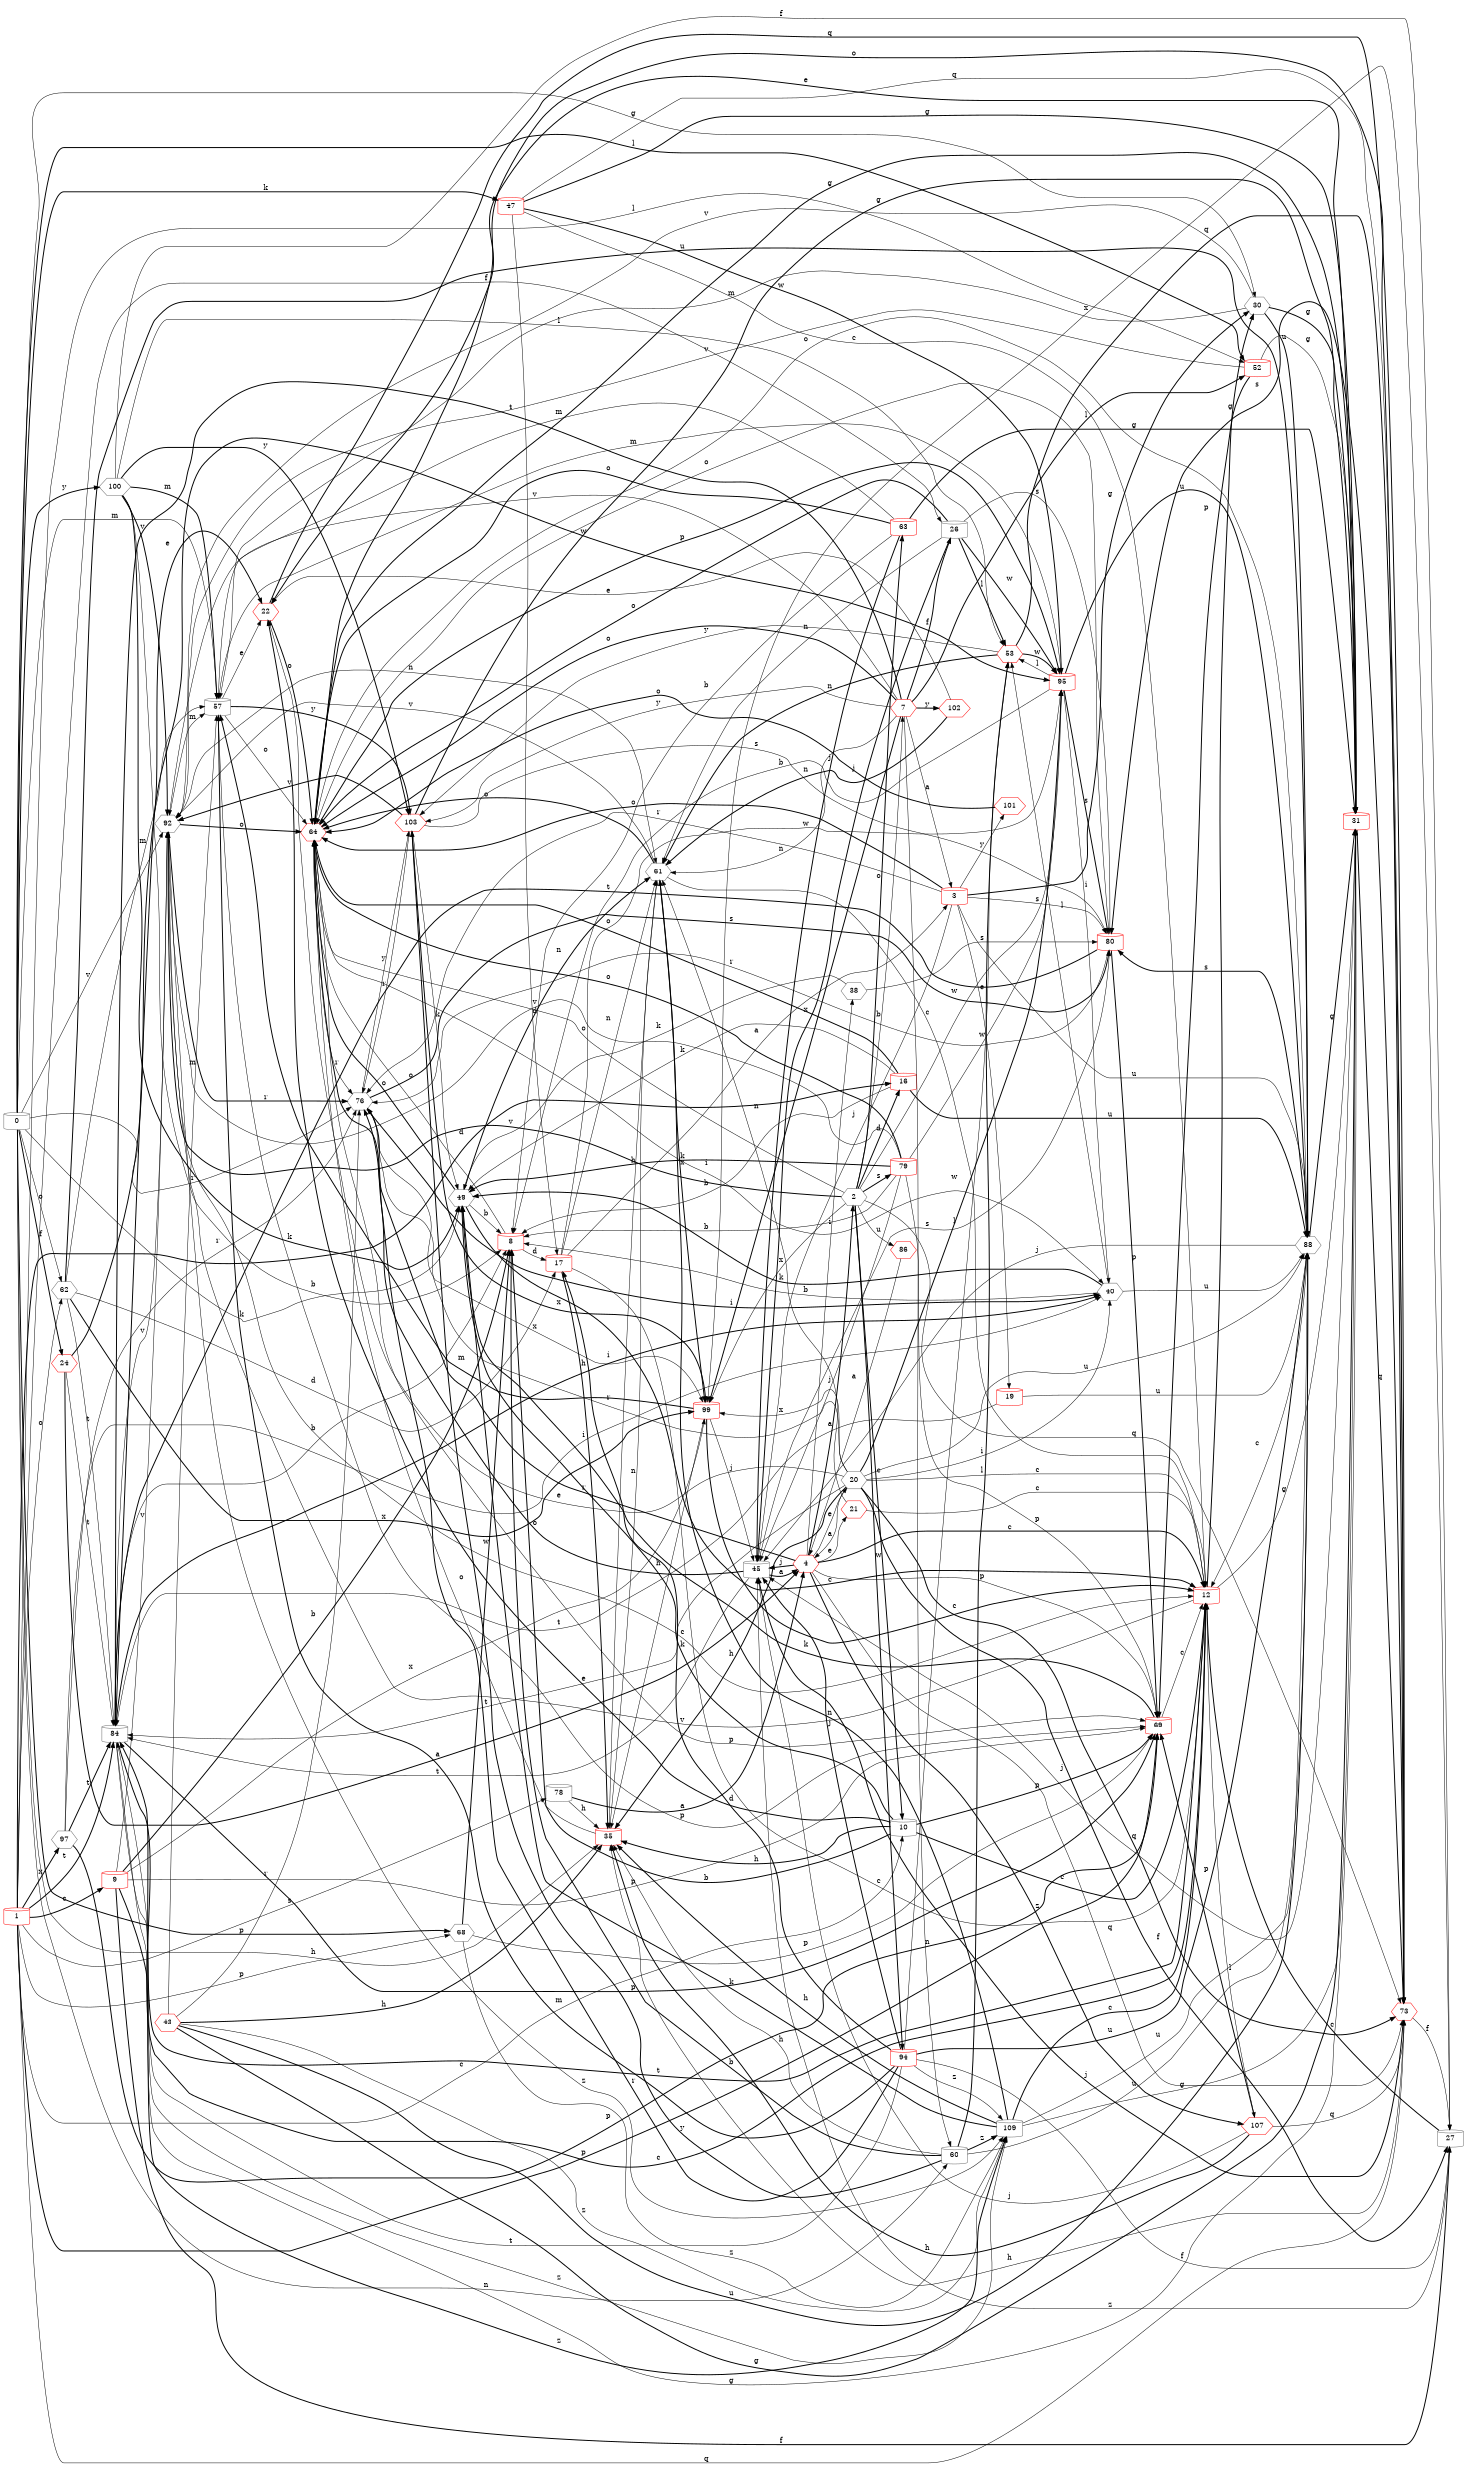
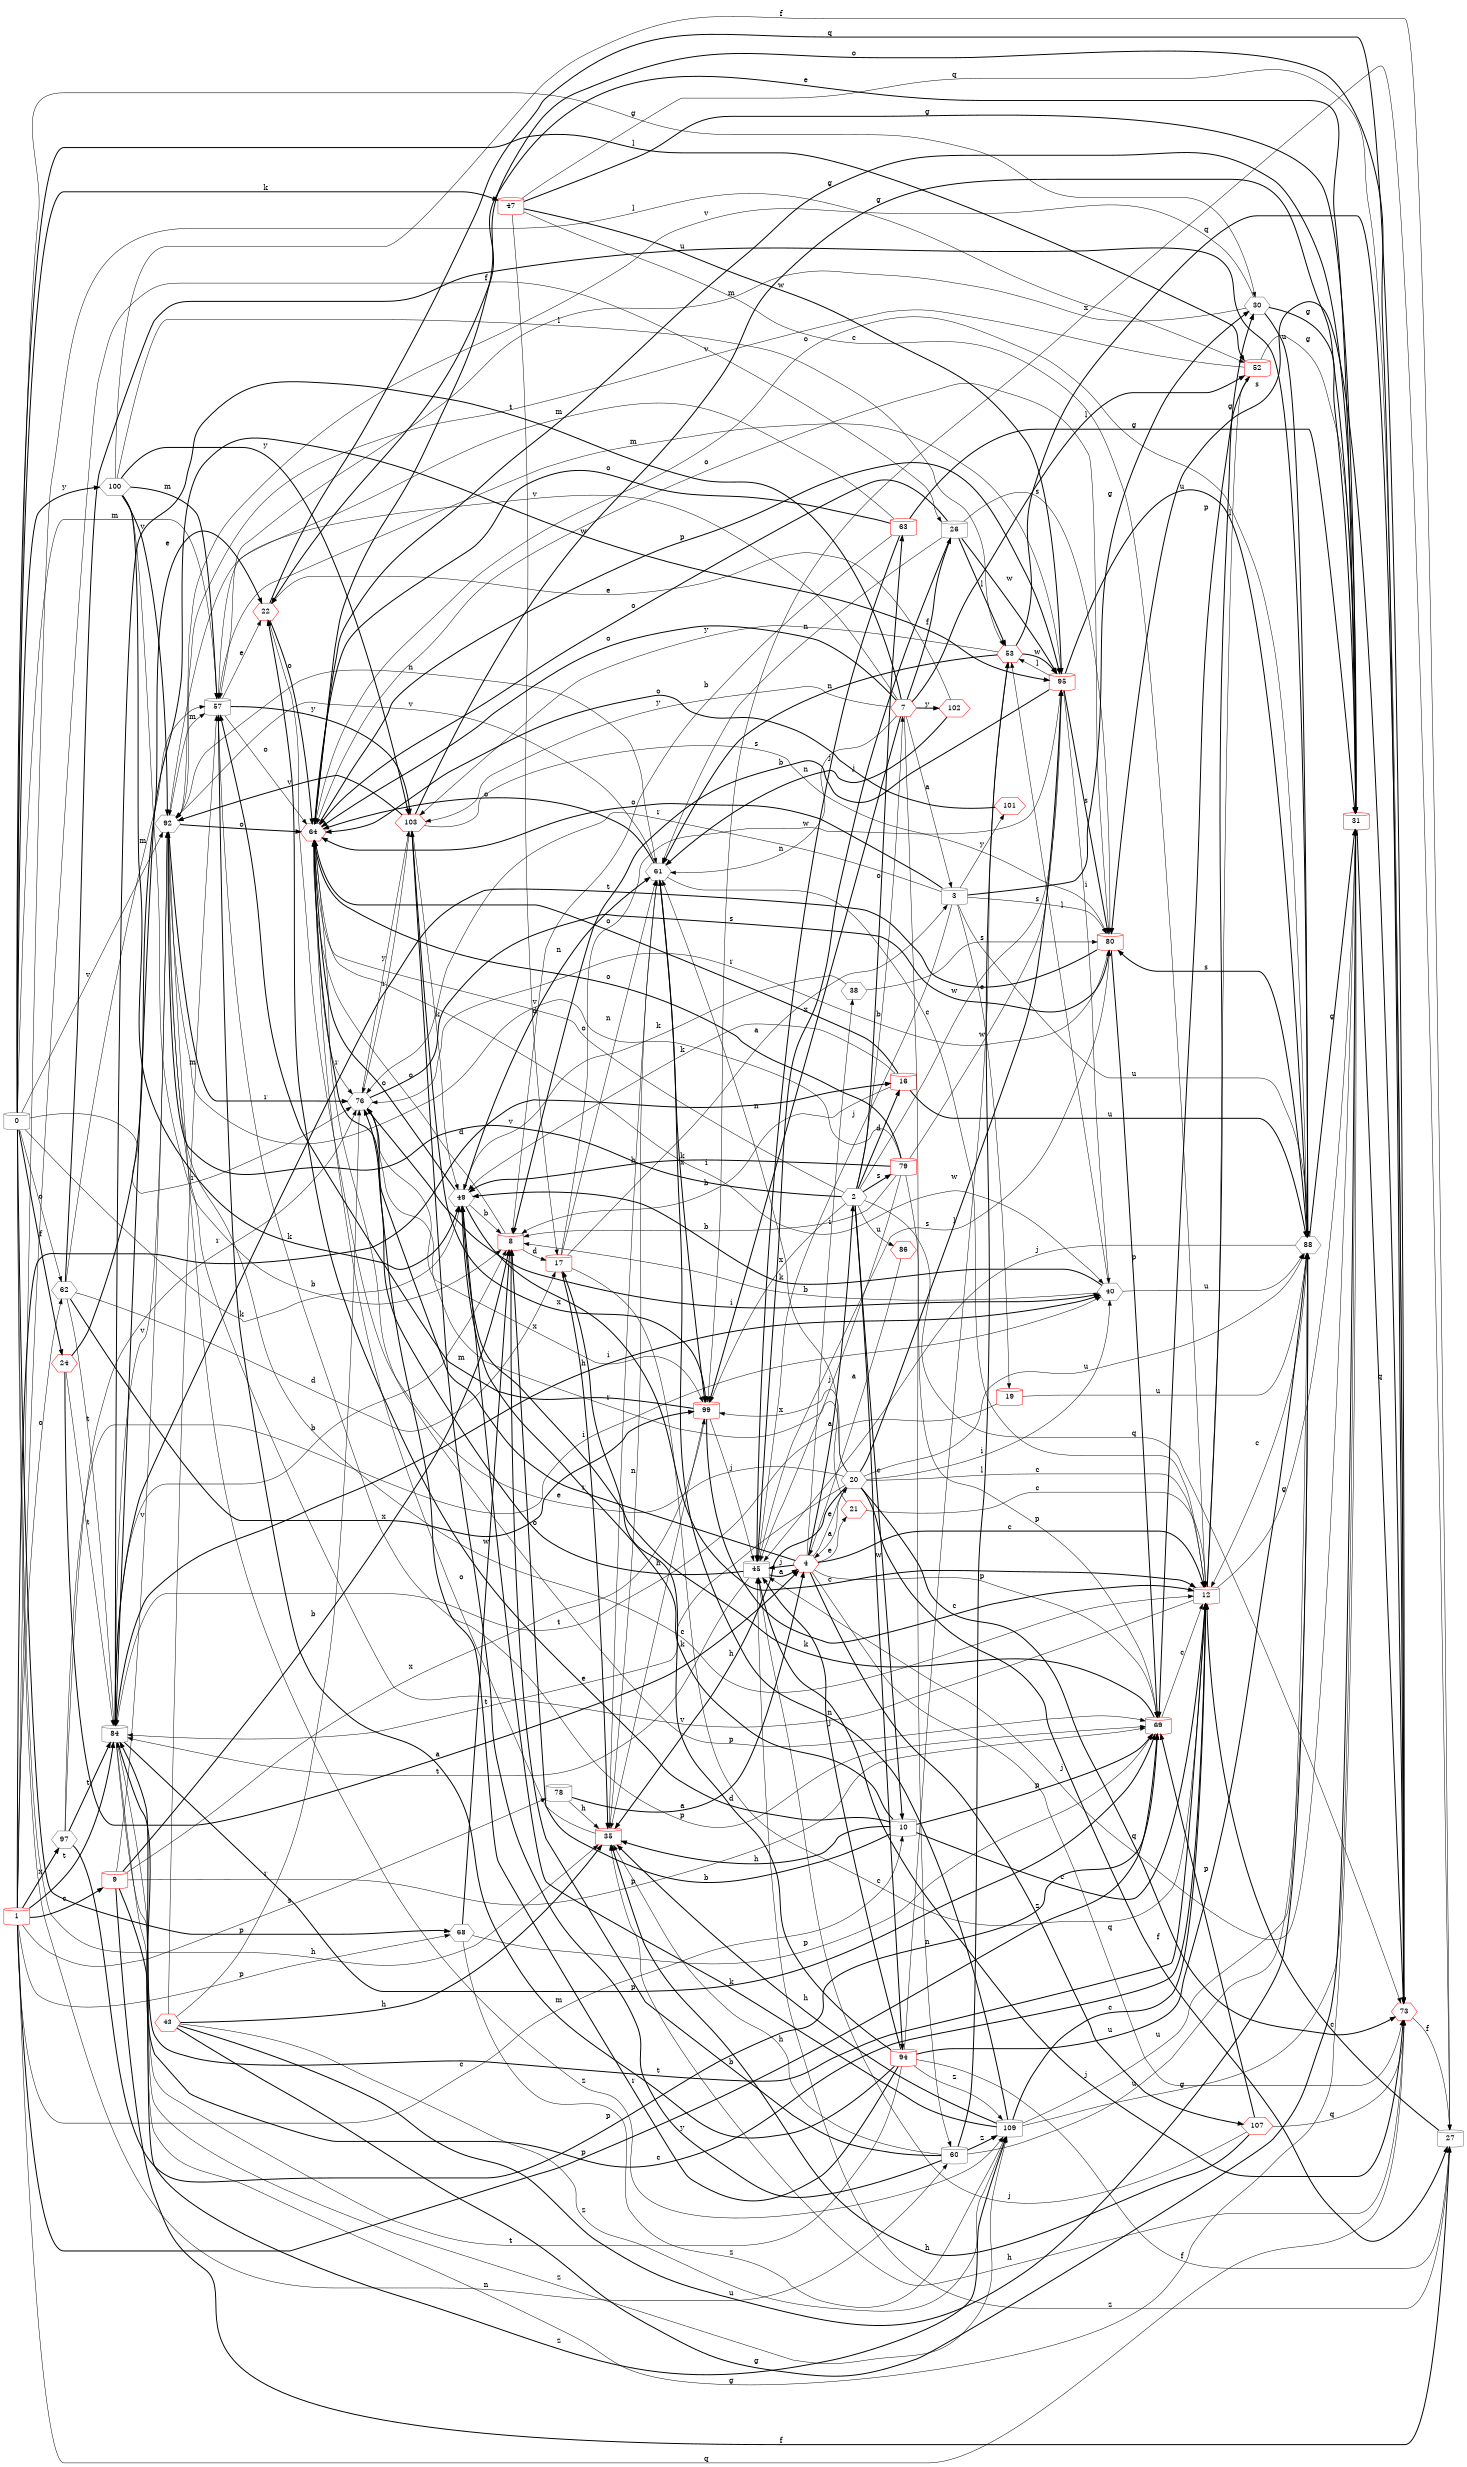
  strict digraph {
    rankdir=LR
    node [color=red shape=cylinder]
    edge [style=solid]
    0 [color=gray40]
    24 [shape=hexagon]
    30 [color=gray40 shape=hexagon]
    35
    47
    49 [color=gray40 shape=hexagon]
    52
    57 [color=gray40]
    60 [color=gray40]
    62 [color=gray40 shape=hexagon]
    68 [color=gray40 shape=hexagon]
    76 [color=gray40 shape=hexagon]
    92 [color=gray40 shape=hexagon]
    100 [color=gray40 shape=hexagon]
    84 [color=gray40]
    4 [shape=hexagon]
    22 [shape=hexagon]
    88 [color=gray40 shape=hexagon]
    31
    64 [shape=hexagon]
    61 [color=gray40 shape=hexagon]
    43 [shape=hexagon]
    109 [color=gray40]
    73 [shape=hexagon]
    95
    12
    17
    8
    69
    103 [shape=hexagon]
    53 [shape=hexagon]
    99
    80
    40 [color=gray40 shape=hexagon]
    27 [color=gray40]
    1
    9
    10 [color=gray40]
    16
    26 [color=gray40]
    78 [color=gray40]
    97 [color=gray40 shape=hexagon]
    45 [color=gray40]
    2 [color=gray40 shape=hexagon]
    7 [shape=hexagon]
    63
    79
    86 [shape=hexagon]
    94
-   3
+   3 [color=gray40]
    102 [shape=hexagon]
    19
    101 [shape=hexagon]
    20 [color=gray40 shape=hexagon]
    21 [shape=hexagon]
    38 [color=gray40 shape=hexagon]
    107 [shape=hexagon]
    0 -> 24 [label=f style=bold]
    0 -> 30 [label=g]
    0 -> 35 [label=h]
    0 -> 47 [label=k style=bold]
    0 -> 49 [label=k]
    0 -> 52 [label=l style=bold]
    0 -> 57 [label=m]
    0 -> 60 [label=n]
    0 -> 62 [label=o]
    0 -> 68 [label=p style=bold]
    0 -> 76 [label=r]
    0 -> 92 [label=v]
    0 -> 100 [label=y style=bold]
    24 -> 84 [label=t]
    24 -> 4 [label=a style=bold]
    24 -> 22 [label=e style=bold]
    30 -> 57 [label=m]
    30 -> 92 [label=v]
    30 -> 88 [label=u style=bold]
    30 -> 31 [label=g style=bold]
    35 -> 64 [label=o]
    35 -> 61 [label=n]
    47 -> 31 [label=g style=bold]
    47 -> 73 [label=q]
    47 -> 95 [label=w style=bold]
    47 -> 12 [label=c]
    47 -> 17 [label=d]
    49 -> 64 [label=o style=bold]
    49 -> 61 [label=n style=bold]
    49 -> 12 [label=c style=bold]
    49 -> 8 [label=b]
    52 -> 92 [label=v]
    52 -> 31 [label=g]
    52 -> 69 [label=p style=bold]
    57 -> 22 [label=e]
    57 -> 64 [label=o]
    57 -> 69 [label=p]
    57 -> 103 [label=y style=bold]
    60 -> 35 [label=h]
    60 -> 88 [label=u]
    60 -> 109 [label=z style=bold]
    60 -> 8 [label=b style=bold]
    60 -> 103 [label=y style=bold]
    60 -> 53 [label=l style=bold]
    62 -> 57 [label=m]
    62 -> 84 [label=t]
    62 -> 88 [label=u style=bold]
    62 -> 17 [label=d]
    62 -> 99 [label=x style=bold]
    68 -> 109 [label=z]
    68 -> 8 [label=w style=bold]
    68 -> 69 [label=p]
    76 -> 103 [label=y]
    76 -> 99 [label=x]
    76 -> 80 [label=s style=bold]
    76 -> 40 [label=i style=bold]
    92 -> 57 [label=m]
    92 -> 76 [label=r style=bold]
    92 -> 64 [label=o style=bold]
    92 -> 61 [label=n]
    92 -> 109 [label=z]
    92 -> 12 [label=c]
    100 -> 49 [label=k style=bold]
    100 -> 57 [label=m style=bold]
    100 -> 92 [label=v style=bold]
    100 -> 8 [label=b]
    100 -> 103 [label=y style=bold]
    100 -> 53 [label=l]
    100 -> 27 [label=f]
    84 -> 92 [label=v]
    84 -> 31 [label=g]
    84 -> 109 [label=z]
    84 -> 95 [label=w style=bold]
    84 -> 12 [label=c style=bold]
    84 -> 8 [label=b]
    84 -> 69 [label=p style=bold]
    84 -> 40 [label=i style=bold]
    4 -> 76 [label=r style=bold]
    4 -> 73 [label=q]
    4 -> 12 [label=c style=bold]
    4 -> 69 [label=p]
    4 -> 45 [label=j style=bold]
    4 -> 2 [label=a style=bold]
    4 -> 20 [label=e]
    4 -> 21 [label=e]
    4 -> 38 [label=i]
    4 -> 107 [label=z style=bold]
    22 -> 64 [label=o style=bold]
    22 -> 73 [label=q style=bold]
    88 -> 31 [label=g style=bold]
    88 -> 64 [label=o]
    88 -> 12 [label=c]
    88 -> 80 [label=s style=bold]
    88 -> 45 [label=j]
    31 -> 22 [label=e style=bold]
    31 -> 73 [label=q style=bold]
    31 -> 45 [label=j]
    64 -> 76 [label=r]
    64 -> 31 [label=g style=bold]
    64 -> 95 [label=p style=bold]
    64 -> 69 [label=p]
    64 -> 40 [label=i]
    61 -> 35 [label=h]
    61 -> 92 [label=v]
    61 -> 64 [label=o style=bold]
    61 -> 12 [label=c]
    61 -> 99 [label=x style=bold]
    43 -> 35 [label=h style=bold]
    43 -> 57 [label=m]
    43 -> 76 [label=r]
    43 -> 88 [label=u style=bold]
    43 -> 31 [label=g style=bold]
    43 -> 109 [label=z]
    109 -> 35 [label=h style=bold]
    109 -> 49 [label=k style=bold]
    109 -> 88 [label=u]
    109 -> 31 [label=g]
    109 -> 61 [label=n style=bold]
    109 -> 12 [label=c style=bold]
    73 -> 35 [label=h]
    73 -> 64 [label=o style=bold]
    73 -> 80 [label=s style=bold]
    73 -> 27 [label=f]
    73 -> 45 [label=j style=bold]
    95 -> 57 [label=m]
    95 -> 88 [label=u style=bold]
-   95 -> 8 [label=b]
+   95 -> 8 [label=b style=bold]
    95 -> 53 [label=l]
    95 -> 80 [label=s style=bold]
    95 -> 40 [label=i]
    12 -> 30 [label=g style=bold]
-   12 -> 107 [label=l]
+   12 -> 52 [label=l]
    12 -> 92 [label=v]
    12 -> 84 [label=t style=bold]
    12 -> 31 [label=g]
    17 -> 35 [label=h style=bold]
    17 -> 61 [label=n]
    17 -> 95 [label=w]
    17 -> 12 [label=c]
    17 -> 3 [label=a]
    8 -> 64 [label=o]
    8 -> 17 [label=d]
    69 -> 49 [label=k style=bold]
    69 -> 12 [label=c]
    103 -> 49 [label=k]
    103 -> 76 [label=r]
    103 -> 92 [label=v style=bold]
    103 -> 31 [label=g style=bold]
    103 -> 99 [label=x style=bold]
    103 -> 80 [label=s]
    53 -> 61 [label=n style=bold]
    53 -> 73 [label=q style=bold]
    53 -> 95 [label=w style=bold]
    53 -> 103 [label=y]
    99 -> 35 [label=h]
    99 -> 57 [label=m style=bold]
    99 -> 12 [label=c style=bold]
    99 -> 45 [label=j]
    80 -> 76 [label=r]
    80 -> 84 [label=t style=bold]
    80 -> 64 [label=o]
    80 -> 69 [label=p style=bold]
    40 -> 49 [label=k style=bold]
    40 -> 88 [label=u]
    40 -> 8 [label=b]
    40 -> 53 [label=l]
    27 -> 12 [label=c style=bold]
    27 -> 99 [label=x]
    27 -> 45 [label=z]
    1 -> 52 [label=l]
    1 -> 62 [label=o]
    1 -> 68 [label=p]
    1 -> 84 [label=t style=bold]
    1 -> 73 [label=q]
    1 -> 69 [label=p style=bold]
    1 -> 9 [label=c style=bold]
    1 -> 10 [label=c]
    1 -> 16 [label=d style=bold]
    1 -> 26 [label=f]
    1 -> 78 [label=s]
    1 -> 97 [label=x style=bold]
    9 -> 92 [label=v]
    9 -> 109 [label=z style=bold]
    9 -> 8 [label=b style=bold]
    9 -> 69 [label=p]
    9 -> 99 [label=x]
    9 -> 27 [label=f style=bold]
    10 -> 35 [label=h style=bold]
    10 -> 49 [label=k style=bold]
    10 -> 22 [label=e style=bold]
    10 -> 12 [label=c style=bold]
    10 -> 8 [label=b style=bold]
    10 -> 69 [label=p style=bold]
    16 -> 49 [label=k]
    16 -> 88 [label=u style=bold]
    16 -> 64 [label=o style=bold]
    16 -> 8 [label=b]
    26 -> 64 [label=o style=bold]
    26 -> 61 [label=n]
    26 -> 95 [label=w style=bold]
    26 -> 53 [label=l style=bold]
    26 -> 80 [label=s]
    26 -> 45 [label=j style=bold]
    78 -> 35 [label=h]
    78 -> 4 [label=a style=bold]
    97 -> 76 [label=r]
    97 -> 84 [label=t style=bold]
    97 -> 69 [label=p style=bold]
    97 -> 40 [label=i]
    45 -> 84 [label=t]
    45 -> 4 [label=a style=bold]
    45 -> 64 [label=o style=bold]
    45 -> 80 [label=s]
    2 -> 92 [label=v style=bold]
    2 -> 64 [label=o]
    2 -> 73 [label=q]
    2 -> 95 [label=w]
    2 -> 99 [label=x]
    2 -> 10 [label=c style=bold]
    2 -> 16 [label=d style=bold]
    2 -> 7 [label=b]
    2 -> 63 [label=o style=bold]
    2 -> 79 [label=s style=bold]
    2 -> 86 [label=u]
    2 -> 94 [label=w style=bold]
    7 -> 52 [label=l style=bold]
    7 -> 60 [label=n]
    7 -> 92 [label=v]
    7 -> 84 [label=t style=bold]
    7 -> 64 [label=o style=bold]
    7 -> 61 [label=n]
    7 -> 103 [label=y]
    7 -> 99 [label=x style=bold]
    7 -> 26 [label=f style=bold]
    7 -> 3 [label=a]
    7 -> 102 [label=y style=bold]
    63 -> 57 [label=m]
    63 -> 31 [label=g style=bold]
    63 -> 64 [label=o style=bold]
    63 -> 8 [label=b]
    63 -> 45 [label=j style=bold]
    79 -> 49 [label=k style=bold]
    79 -> 92 [label=v]
    79 -> 64 [label=o style=bold]
    79 -> 95 [label=w]
    79 -> 8 [label=b]
    79 -> 69 [label=p]
    79 -> 45 [label=j]
    86 -> 4 [label=a]
    94 -> 57 [label=m style=bold]
    94 -> 76 [label=r style=bold]
    94 -> 84 [label=t]
    94 -> 88 [label=u style=bold]
    94 -> 109 [label=z]
    94 -> 17 [label=d style=bold]
    94 -> 53 [label=l]
    94 -> 27 [label=f]
    94 -> 45 [label=j style=bold]
    3 -> 30 [label=g style=bold]
    3 -> 76 [label=r]
    3 -> 88 [label=u]
    3 -> 64 [label=o style=bold]
    3 -> 80 [label=s]
    3 -> 45 [label=j]
    3 -> 19 [label=e]
    3 -> 101 [label=y]
    102 -> 22 [label=e]
    102 -> 61 [label=n style=bold]
    19 -> 84 [label=t]
    19 -> 88 [label=u]
    101 -> 64 [label=o style=bold]
    20 -> 35 [label=h style=bold]
    20 -> 76 [label=r]
    20 -> 84 [label=t]
    20 -> 4 [label=a]
    20 -> 22 [label=e]
    20 -> 88 [label=u]
    20 -> 73 [label=q style=bold]
    20 -> 95 [label=w style=bold]
    20 -> 12 [label=c]
    20 -> 99 [label=x]
    20 -> 40 [label=i]
    20 -> 27 [label=f style=bold]
    21 -> 61 [label=n]
    21 -> 12 [label=c]
    38 -> 49 [label=k]
    38 -> 80 [label=s]
    107 -> 35 [label=h style=bold]
    107 -> 73 [label=q]
    107 -> 69 [label=p style=bold]
    107 -> 45 [label=j]
  }
